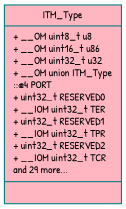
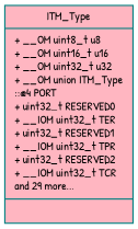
  digraph {
    fontname="Patrick Hand"
-   n1 [color=teal fillcolor=lightpink fontcolor=black fontname="Patrick Hand" fontsize=10 height=0.2 label="{ITM_Type\n|+ __OM uint8_t u8\l+ __OM uint16_t u86\l+ __OM uint32_t u32\l+ __OM union ITM_Type\l::@4 PORT\l+ uint32_t RESERVED0\l+ __IOM uint32_t TER\l+ uint32_t RESERVED1\l+ __IOM uint32_t TPR\l+ uint32_t RESERVED2\l+ __IOM uint32_t TCR\land 29 more...\l|}" shape=record style=filled width=0.4]
+   n1 [color=teal fillcolor=lightpink fontcolor=black fontname="Patrick Hand" fontsize=10 height=0.2 label="{ITM_Type\n|+ __OM uint8_t u8\l+ __OM uint16_t u16\l+ __OM uint32_t u32\l+ __OM union ITM_Type\l::@4 PORT\l+ uint32_t RESERVED0\l+ __IOM uint32_t TER\l+ uint32_t RESERVED1\l+ __IOM uint32_t TPR\l+ uint32_t RESERVED2\l+ __IOM uint32_t TCR\land 29 more...\l|}" shape=record style=filled width=0.4]
  }
